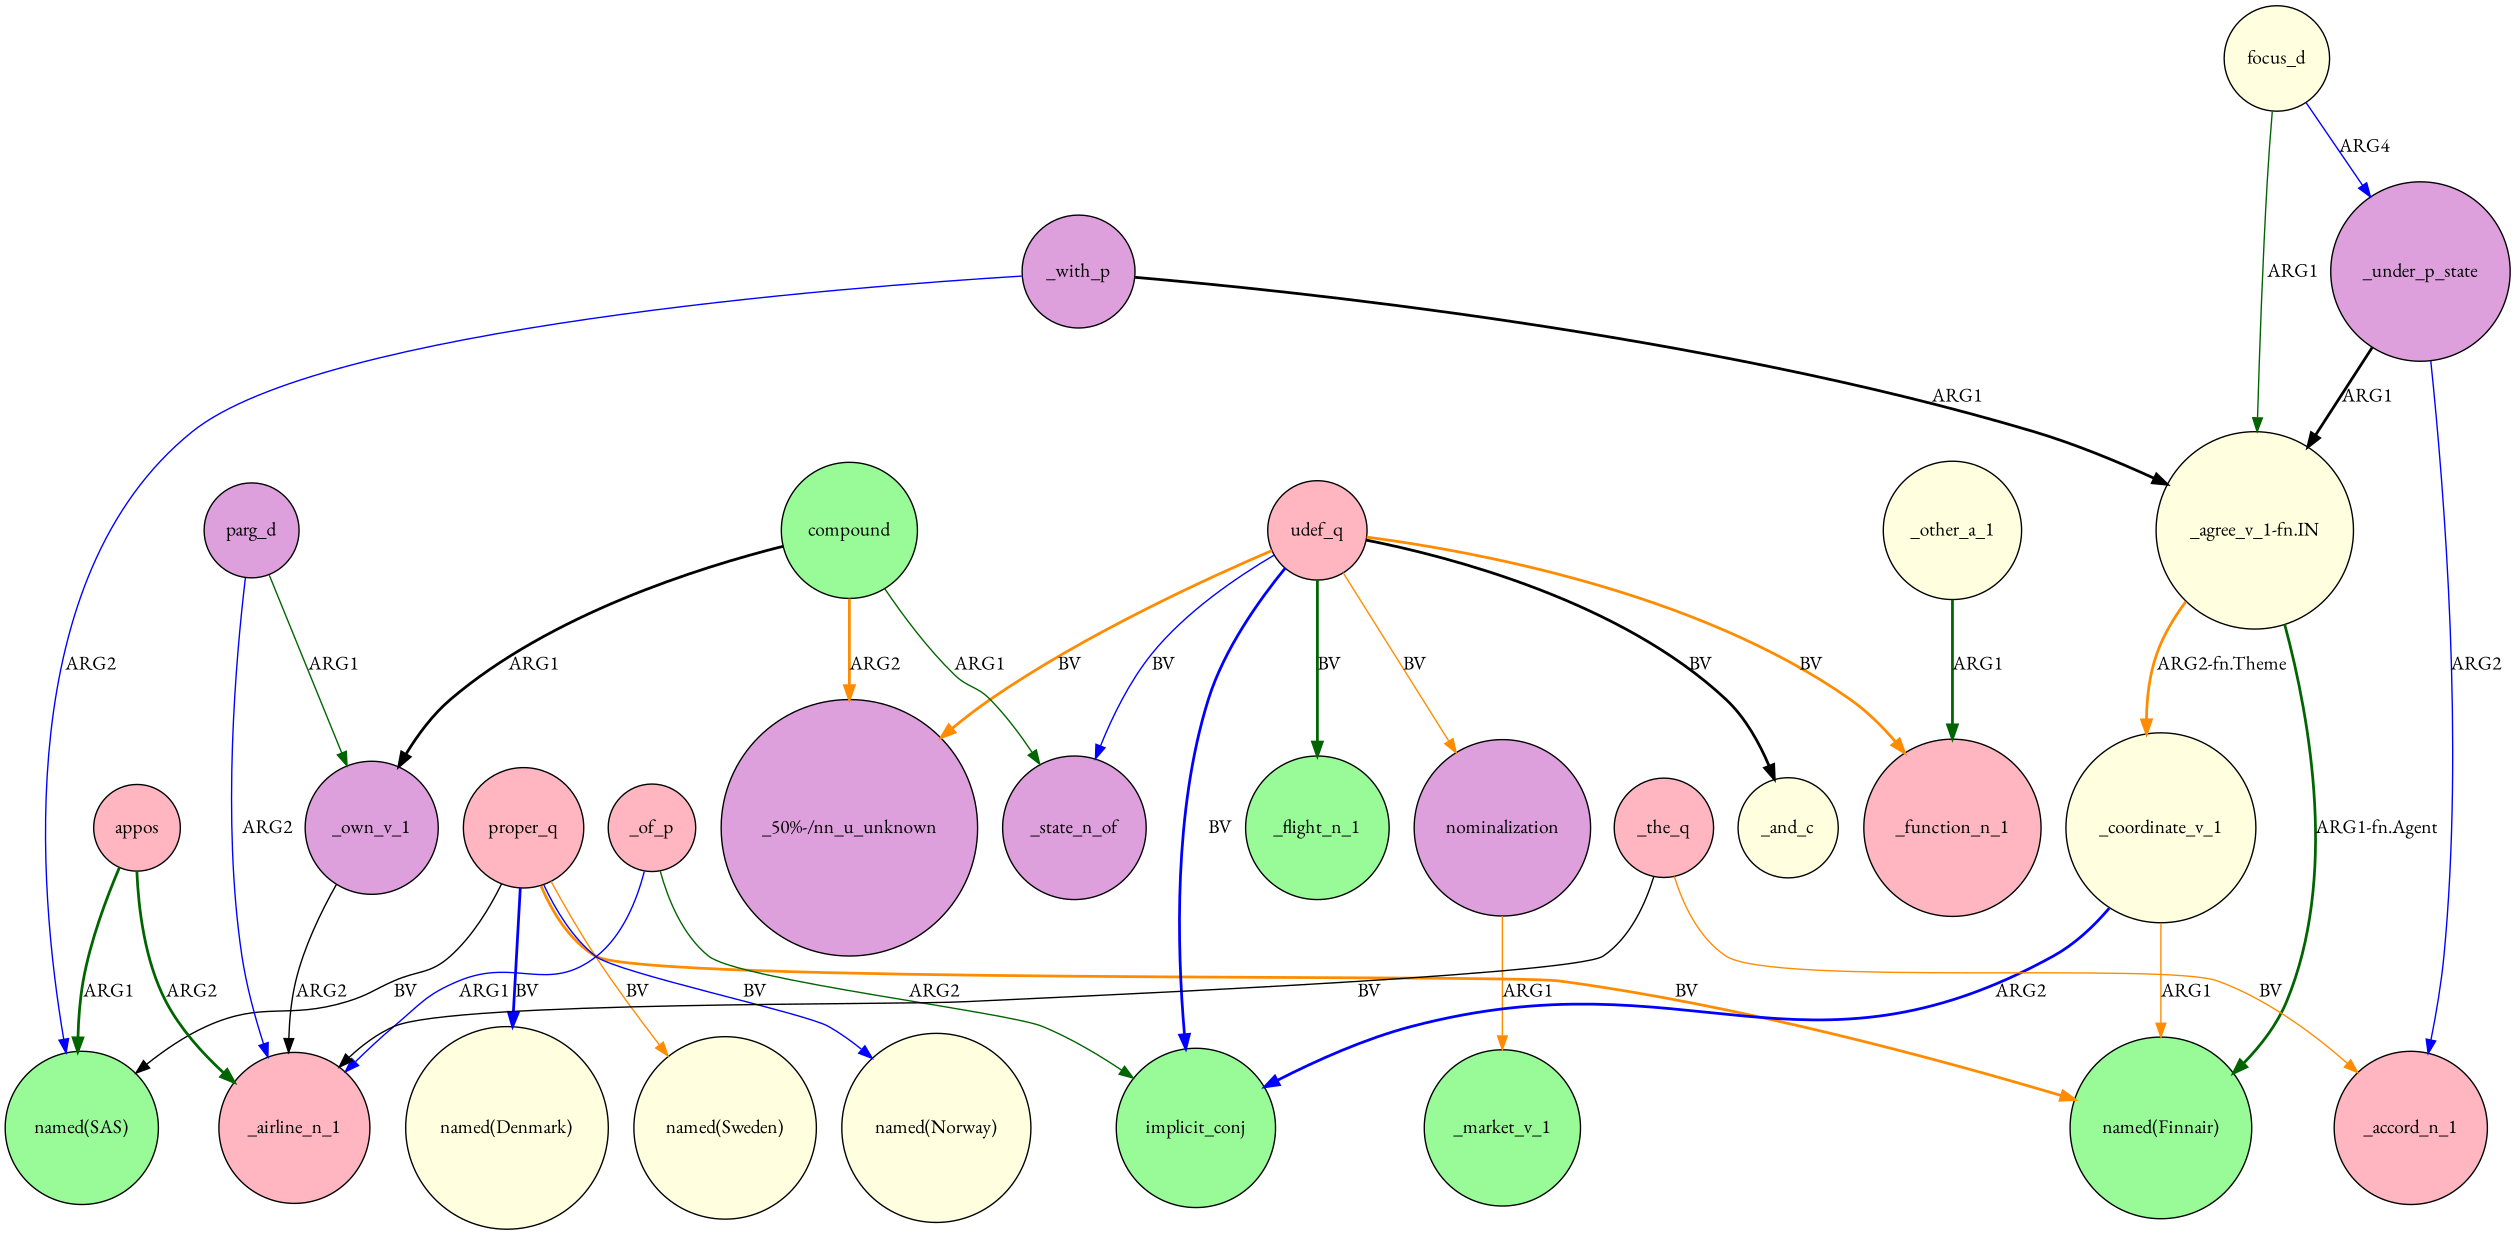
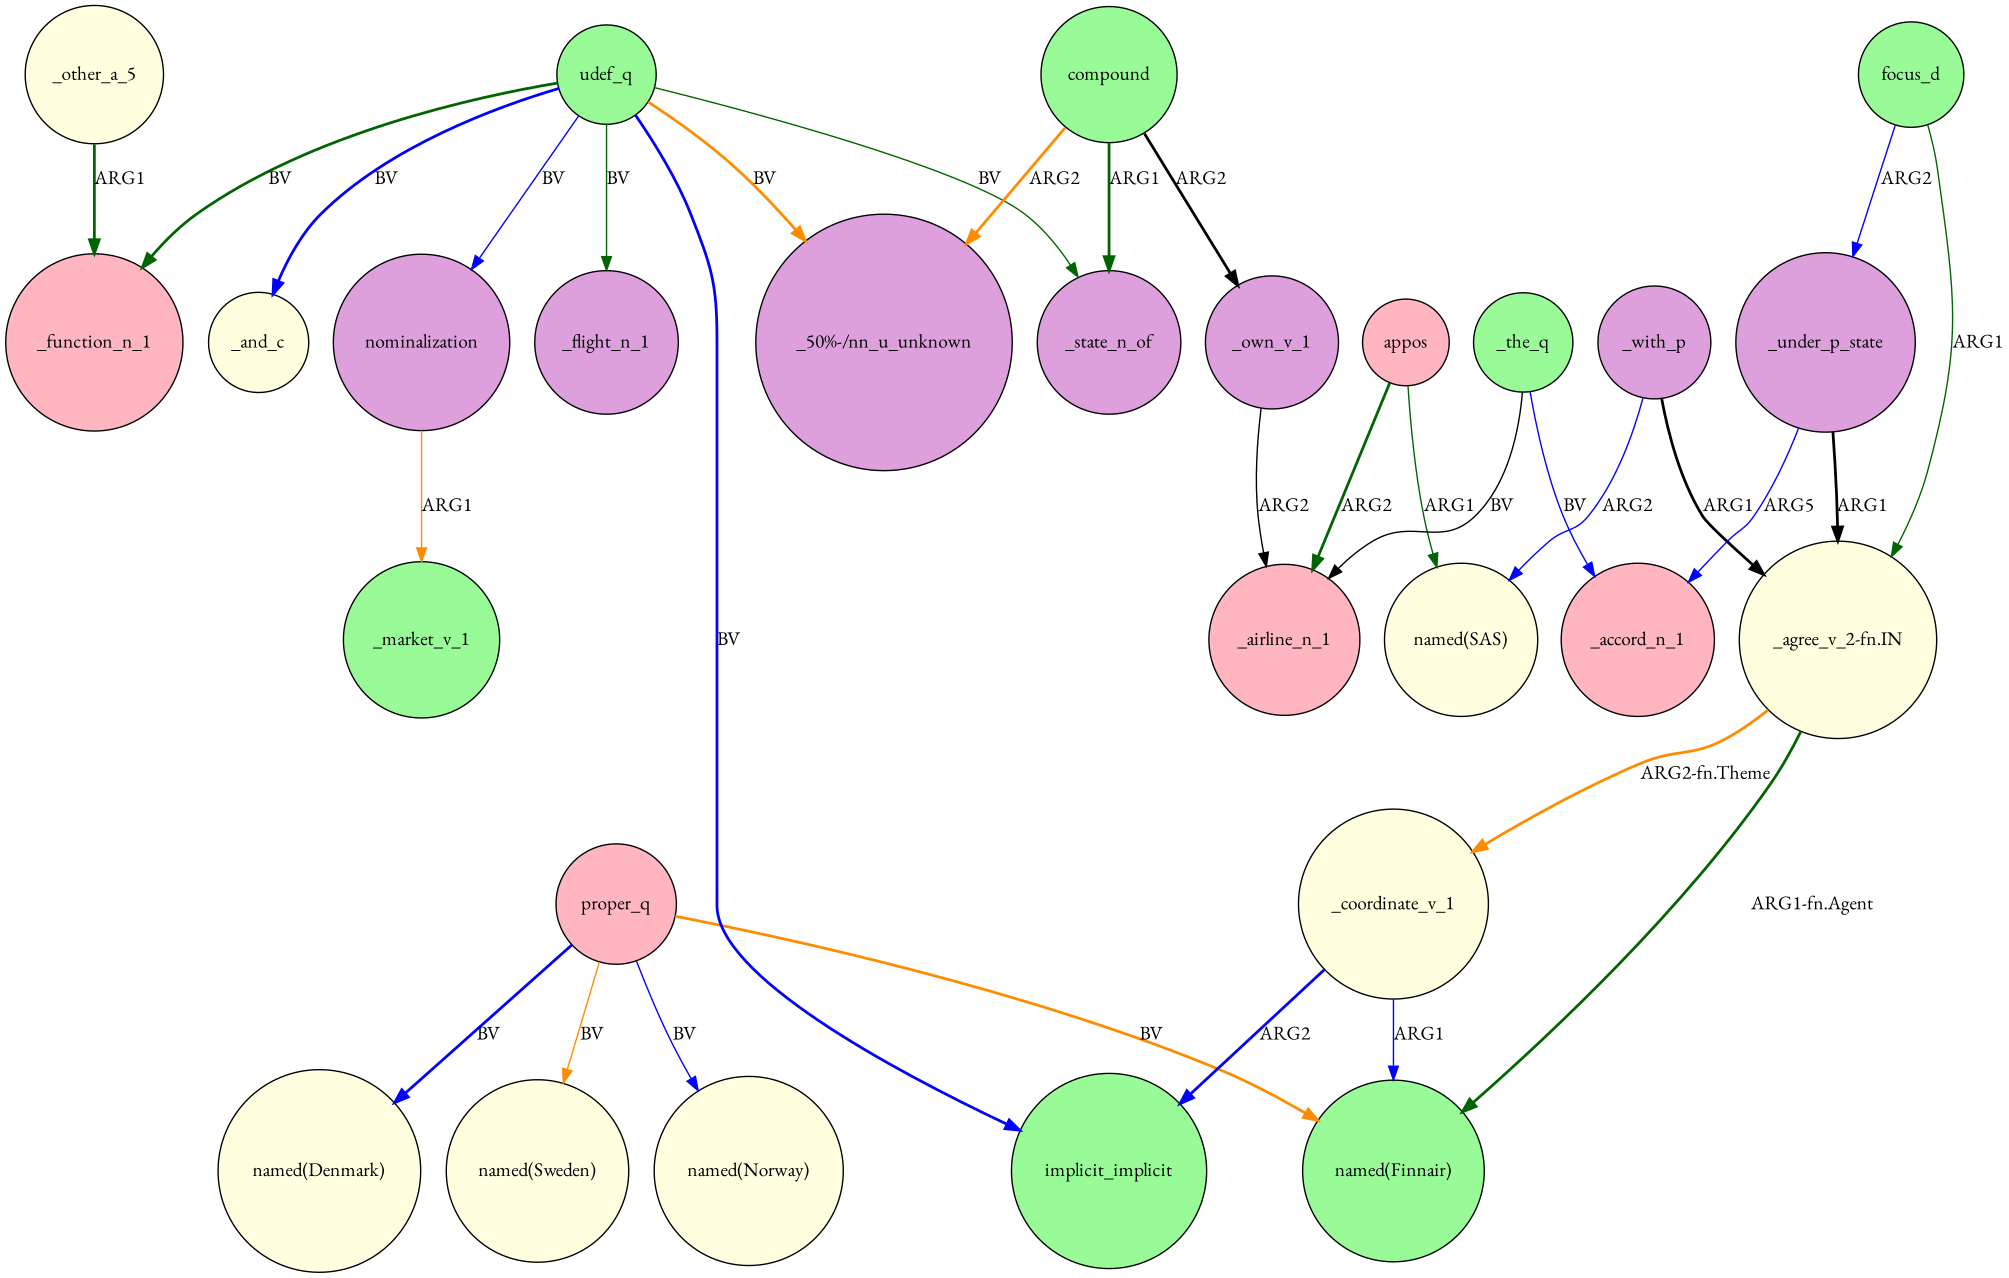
  digraph {
    fontname="EB Garamond"
    node [fillcolor=lightpink fontname="EB Garamond" shape=circle style=filled]
    edge [color=blue fontname="EB Garamond" style=solid]
    proper_q
    "named(Denmark)" [fillcolor=lightyellow]
-   "named(SAS)" [fillcolor=palegreen]
+   "named(SAS)" [fillcolor=lightyellow]
    "named(Finnair)" [fillcolor=palegreen]
    "named(Sweden)" [fillcolor=lightyellow]
    "named(Norway)" [fillcolor=lightyellow]
    _function_n_1
-   _other_a_1 [fillcolor=lightyellow]
-   udef_q
+   _other_a_1 [fillcolor=lightyellow label=_other_a_5]
+   udef_q [fillcolor=palegreen]
    "_50%-/nn_u_unknown" [fillcolor=plum]
    nominalization [fillcolor=plum]
-   _flight_n_1 [fillcolor=palegreen]
+   _flight_n_1 [fillcolor=plum]
    _state_n_of [fillcolor=plum]
-   implicit_conj [fillcolor=palegreen]
+   implicit_conj [fillcolor=palegreen label=implicit_implicit]
    _and_c [fillcolor=lightyellow]
    _market_v_1 [fillcolor=palegreen]
-   parg_d [fillcolor=plum]
    _own_v_1 [fillcolor=plum]
    _airline_n_1
    appos
    _with_p [fillcolor=plum]
-   "_agree_v_1-fn.IN" [fillcolor=lightyellow]
+   "_agree_v_1-fn.IN" [fillcolor=lightyellow label="_agree_v_2-fn.IN"]
    _coordinate_v_1 [fillcolor=lightyellow]
    compound [fillcolor=palegreen]
    _under_p_state [fillcolor=plum]
    _accord_n_1
-   _of_p
-   _the_q
-   focus_d [fillcolor=lightyellow]
+   _the_q [fillcolor=palegreen]
+   focus_d [fillcolor=palegreen]
    proper_q -> "named(Denmark)" [label=BV style=bold]
-   proper_q -> "named(SAS)" [color=black label=BV]
    proper_q -> "named(Finnair)" [color=darkorange label=BV style=bold]
    proper_q -> "named(Sweden)" [color=darkorange label=BV]
    proper_q -> "named(Norway)" [label=BV]
    _other_a_1 -> _function_n_1 [color=darkgreen label=ARG1 style=bold]
-   udef_q -> _function_n_1 [color=darkorange label=BV style=bold]
+   udef_q -> _function_n_1 [color=darkgreen label=BV style=bold]
    udef_q -> "_50%-/nn_u_unknown" [color=darkorange label=BV style=bold]
-   udef_q -> nominalization [color=darkorange label=BV]
-   udef_q -> _flight_n_1 [color=darkgreen label=BV style=bold]
-   udef_q -> _state_n_of [label=BV]
+   udef_q -> nominalization [label=BV]
+   udef_q -> _flight_n_1 [color=darkgreen label=BV]
+   udef_q -> _state_n_of [color=darkgreen label=BV]
    udef_q -> implicit_conj [label=BV style=bold]
-   udef_q -> _and_c [color=black label=BV style=bold]
+   udef_q -> _and_c [label=BV style=bold]
    nominalization -> _market_v_1 [color=darkorange label=ARG1]
-   parg_d -> _own_v_1 [color=darkgreen label=ARG1]
-   parg_d -> _airline_n_1 [label=ARG2]
    _own_v_1 -> _airline_n_1 [color=black label=ARG2]
-   appos -> "named(SAS)" [color=darkgreen label=ARG1 style=bold]
+   appos -> "named(SAS)" [color=darkgreen label=ARG1]
    appos -> _airline_n_1 [color=darkgreen label=ARG2 style=bold]
    _with_p -> "named(SAS)" [label=ARG2]
    _with_p -> "_agree_v_1-fn.IN" [color=black label=ARG1 style=bold]
    "_agree_v_1-fn.IN" -> "named(Finnair)" [color=darkgreen label="ARG1-fn.Agent" style=bold]
    "_agree_v_1-fn.IN" -> _coordinate_v_1 [color=darkorange label="ARG2-fn.Theme" style=bold]
-   _coordinate_v_1 -> "named(Finnair)" [color=darkorange label=ARG1]
+   _coordinate_v_1 -> "named(Finnair)" [label=ARG1]
    _coordinate_v_1 -> implicit_conj [label=ARG2 style=bold]
    compound -> "_50%-/nn_u_unknown" [color=darkorange label=ARG2 style=bold]
-   compound -> _state_n_of [color=darkgreen label=ARG1]
-   compound -> _own_v_1 [color=black label=ARG1 style=bold]
+   compound -> _state_n_of [color=darkgreen label=ARG1 style=bold]
+   compound -> _own_v_1 [color=black label=ARG2 style=bold]
    _under_p_state -> "_agree_v_1-fn.IN" [color=black label=ARG1 style=bold]
-   _under_p_state -> _accord_n_1 [label=ARG2]
-   _of_p -> implicit_conj [color=darkgreen label=ARG2]
-   _of_p -> _airline_n_1 [label=ARG1]
+   _under_p_state -> _accord_n_1 [label=ARG5]
    _the_q -> _airline_n_1 [color=black label=BV]
-   _the_q -> _accord_n_1 [color=darkorange label=BV]
+   _the_q -> _accord_n_1 [label=BV]
    focus_d -> "_agree_v_1-fn.IN" [color=darkgreen label=ARG1]
-   focus_d -> _under_p_state [label=ARG4]
+   focus_d -> _under_p_state [label=ARG2]
  }
